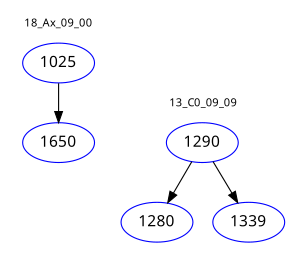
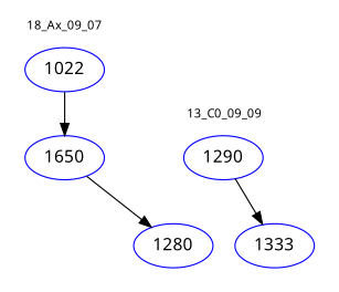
  digraph {
    fontname="Noto Sans"
    node [color=blue fontname="Noto Sans"]
    edge [color=black fontname="Noto Sans"]
-   n1 [label=1025]
+   n1 [label=1022]
    n2 [label=1650]
    n3 [label=1290]
    n4 [label=1280]
-   n5 [label=1339]
+   n5 [label=1333]
    subgraph cluster_1 {
      color=white
      fontsize=10
-     label="18_Ax_09_00"
+     label="18_Ax_09_07"
      n1
      n2
    }
    subgraph cluster_2 {
      color=white
      fontsize=10
      label="13_C0_09_09"
      n3
      n4
      n5
    }
    n1 -> n2
-   n3 -> n4
+   n2 -> n4
    n3 -> n5
  }
